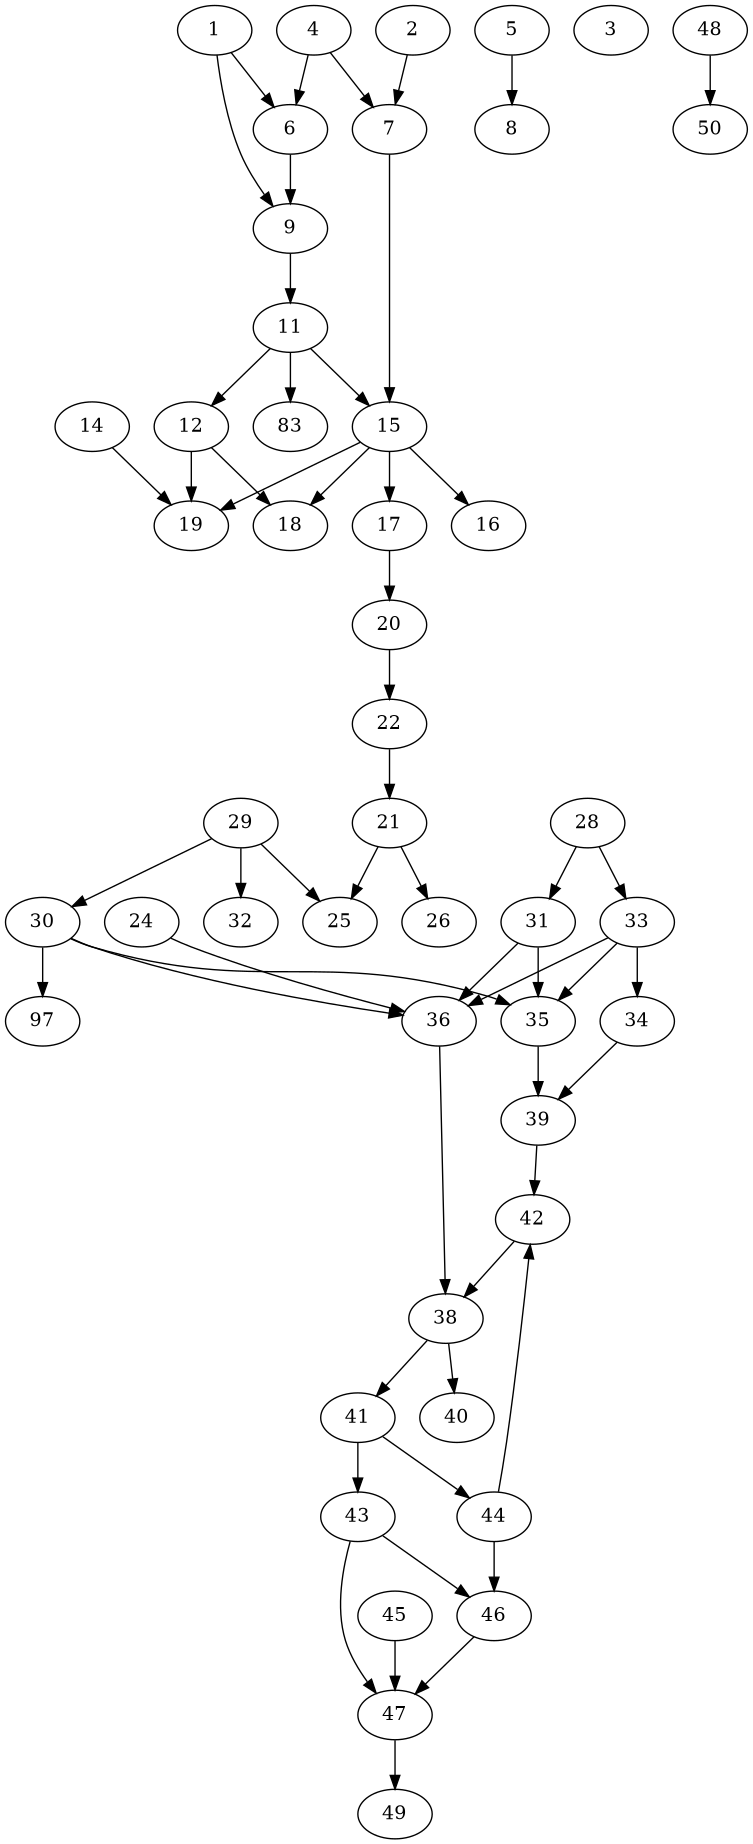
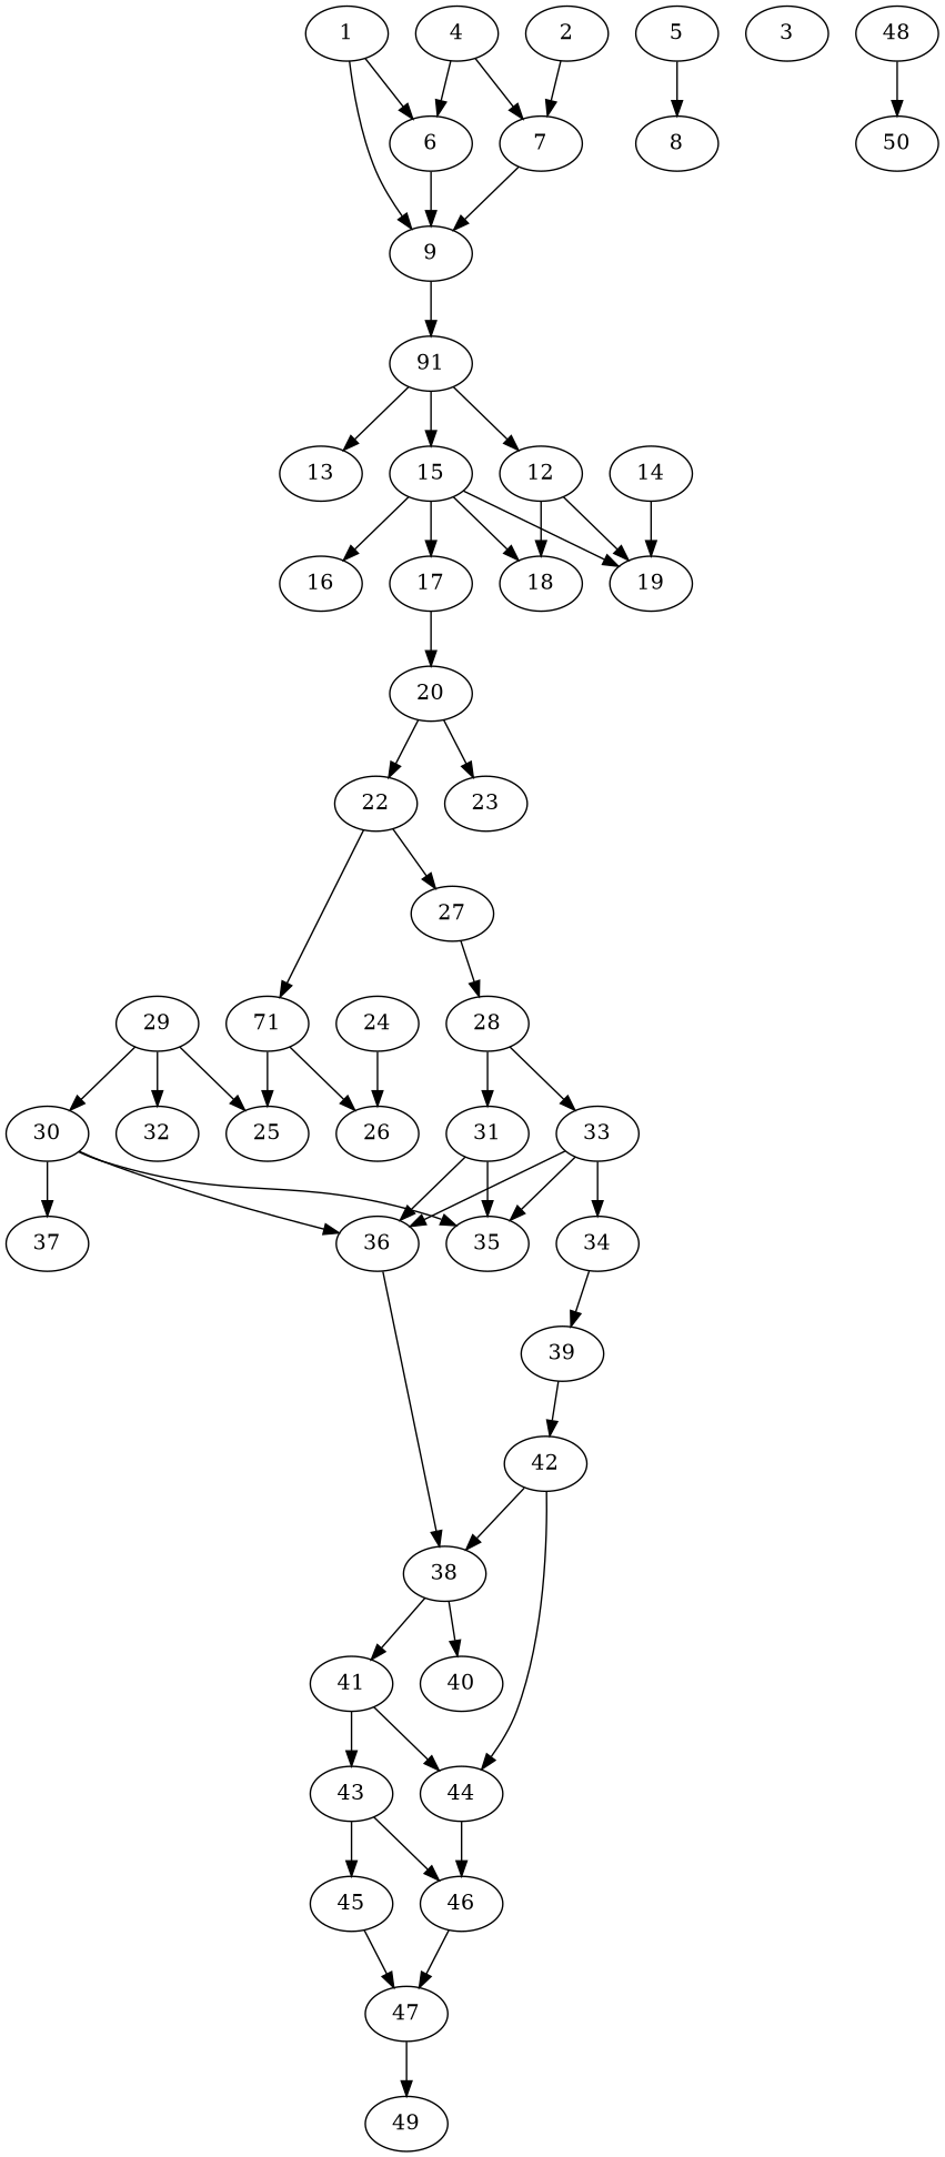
  digraph {
    node [alpha=0.12]
    1 [alpha=0.10 expect_size=43484160]
    6 [alpha=0.01 expect_size=21391360]
    9 [alpha=0.14 expect_size=43662336]
    5 [alpha=0.03 expect_size=47071232]
    8 [alpha=0.10 expect_size=32594944]
-   11 [expect_size=32495616]
+   11 [expect_size=32495616 label=91]
    2 [alpha=0.15 expect_size=21160960]
    7 [alpha=0.11 expect_size=22604800]
    3 [alpha=0.08 expect_size=12707840]
    4 [alpha=0.15 expect_size=50167808]
    12 [alpha=0.01 expect_size=9316352]
    15 [alpha=0.13 expect_size=50983936]
-   13 [alpha=0.19 expect_size=45107200 label=83]
+   13 [alpha=0.19 expect_size=45107200]
    18 [alpha=0.11 expect_size=40876032]
    19 [alpha=0.16 expect_size=17599488]
    17 [alpha=0.19 expect_size=14010368]
    16 [alpha=0.08 expect_size=11934720]
    14 [alpha=0.18 expect_size=16774144]
    20 [alpha=0.02 expect_size=51306496]
    22 [alpha=0.14 expect_size=33469440]
-   21 [alpha=0.05 expect_size=52218880]
+   23 [alpha=0.06 expect_size=35379200]
+   21 [alpha=0.05 expect_size=52218880 label=71]
    25 [alpha=0.06 expect_size=28460032]
    26 [alpha=0.02 expect_size=12441600]
+   27 [alpha=0.05 expect_size=31113216]
    24 [alpha=0.17 expect_size=33404928]
    28 [alpha=0.20 expect_size=29837312]
    29 [alpha=0.11 expect_size=8199168]
    30 [alpha=0.04 expect_size=46702592]
    32 [alpha=0.15 expect_size=16069632]
    31 [alpha=0.09 expect_size=52307968]
    33 [alpha=0.19 expect_size=48279552]
    35 [alpha=0.15 expect_size=7875584]
    36 [alpha=0.06 expect_size=22016000]
-   37 [alpha=0.00 expect_size=26226688 label=97]
+   37 [alpha=0.00 expect_size=26226688]
    34 [alpha=0.07 expect_size=14844928]
    39 [alpha=0.04 expect_size=37118976]
    38 [alpha=0.09 expect_size=37872640]
    42 [alpha=0.18 expect_size=45679616]
    40 [alpha=0.18 expect_size=15200256]
    41 [expect_size=24697856]
    44 [alpha=0.08 expect_size=32624640]
    43 [alpha=0.17 expect_size=35034112]
    45 [alpha=0.09 expect_size=49984512]
    46 [expect_size=38481920]
    47 [alpha=0.07 expect_size=51995648]
    49 [alpha=0.18 expect_size=27266048]
    48 [expect_size=52107264]
    50 [alpha=0.02 expect_size=37012480]
    1 -> 6
    1 -> 9
    6 -> 9
    9 -> 11
    5 -> 8
    11 -> 12
    11 -> 15
    11 -> 13
    2 -> 7
-   7 -> 15
+   7 -> 9
    4 -> 6
    4 -> 7
    12 -> 18
    12 -> 19
    15 -> 18
    15 -> 19
    15 -> 17
    15 -> 16
    17 -> 20
    14 -> 19
    20 -> 22
+   20 -> 23
    22 -> 21
+   22 -> 27
    21 -> 25
    21 -> 26
-   24 -> 36
+   27 -> 28
+   24 -> 26
    28 -> 31
    28 -> 33
    29 -> 25
    29 -> 30
    29 -> 32
    30 -> 35
    30 -> 36
    30 -> 37
    31 -> 35
    31 -> 36
    33 -> 35
    33 -> 36
    33 -> 34
-   35 -> 39
    36 -> 38
    34 -> 39
    39 -> 42
    38 -> 40
    38 -> 41
    42 -> 38
-   44 -> 42
+   42 -> 44
    41 -> 44
    41 -> 43
    44 -> 46
-   43 -> 47
+   43 -> 45
    43 -> 46
    45 -> 47
    46 -> 47
    47 -> 49
    48 -> 50
  }
